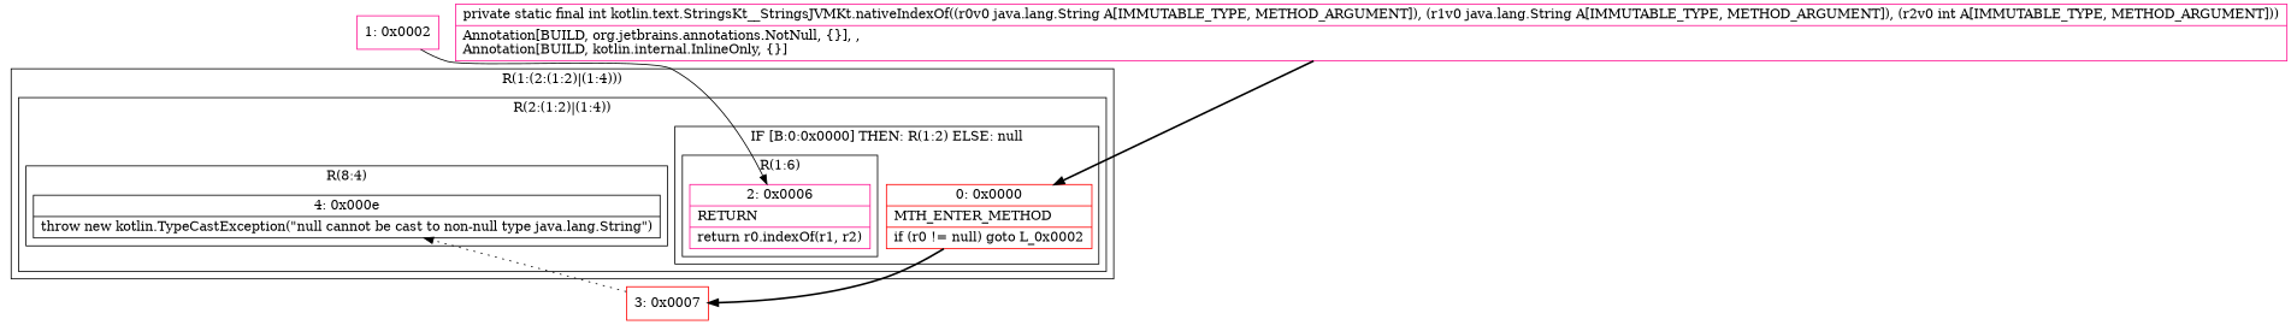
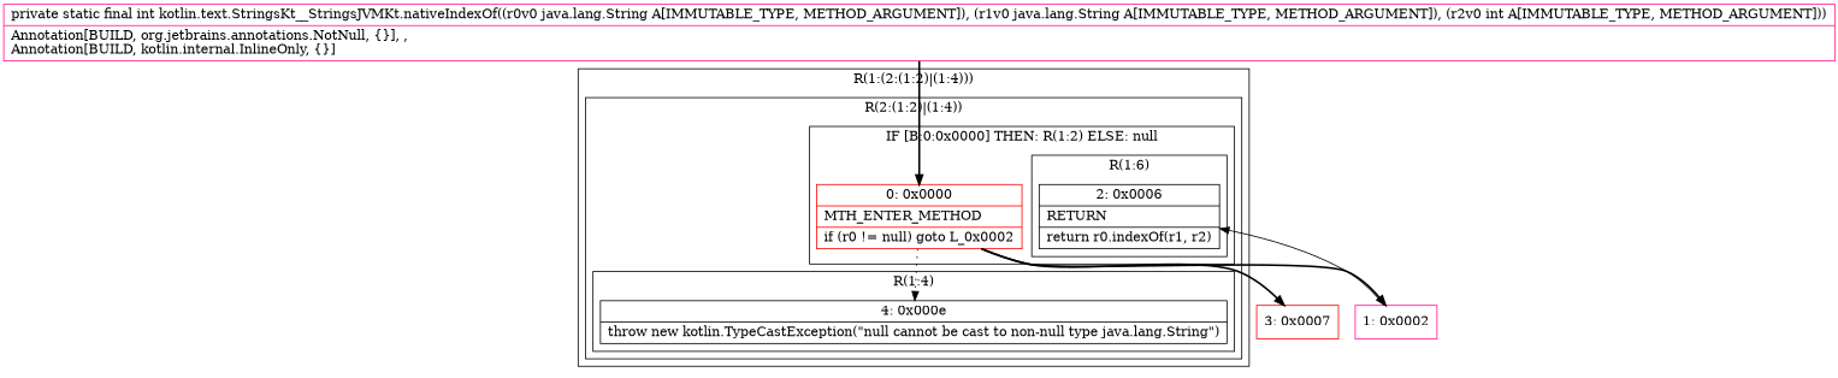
  digraph {
    node [color=black shape=record]
    edge [style=bold]
-   n1 [color=deeppink label="{2\:\ 0x0006|RETURN\l|return r0.indexOf(r1, r2)\l}"]
+   n1 [label="{2\:\ 0x0006|RETURN\l|return r0.indexOf(r1, r2)\l}"]
    n2 [color=red label="{0\:\ 0x0000|MTH_ENTER_METHOD\l|if (r0 != null) goto L_0x0002\l}"]
    n3 [label="{4\:\ 0x000e|throw new kotlin.TypeCastException(\"null cannot be cast to non\-null type java.lang.String\")\l}"]
    n4 [color=deeppink label="{1\:\ 0x0002}"]
    n5 [color=red label="{3\:\ 0x0007}"]
    n6 [color=deeppink label="{private static final int kotlin.text.StringsKt__StringsJVMKt.nativeIndexOf((r0v0 java.lang.String A[IMMUTABLE_TYPE, METHOD_ARGUMENT]), (r1v0 java.lang.String A[IMMUTABLE_TYPE, METHOD_ARGUMENT]), (r2v0 int A[IMMUTABLE_TYPE, METHOD_ARGUMENT]))  | Annotation[BUILD, org.jetbrains.annotations.NotNull, \{\}], , \lAnnotation[BUILD, kotlin.internal.InlineOnly, \{\}]\l}"]
    subgraph cluster_1 {
      label="R(1:(2:(1:2)|(1:4)))"
      subgraph cluster_2 {
        label="R(2:(1:2)|(1:4))"
        subgraph cluster_3 {
          label="IF [B:0:0x0000] THEN: R(1:2) ELSE: null"
          n2
          subgraph cluster_4 {
            label="R(1:6)"
            n1
          }
        }
        subgraph cluster_5 {
-         label="R(8:4)"
+         label="R(1:4)"
          n3
        }
      }
    }
+   n2 -> n4
    n2 -> n5
    n4 -> n1 [style=solid]
-   n5 -> n3 [style=dotted]
+   n2 -> n3 [style=dotted]
    n6 -> n2
  }
